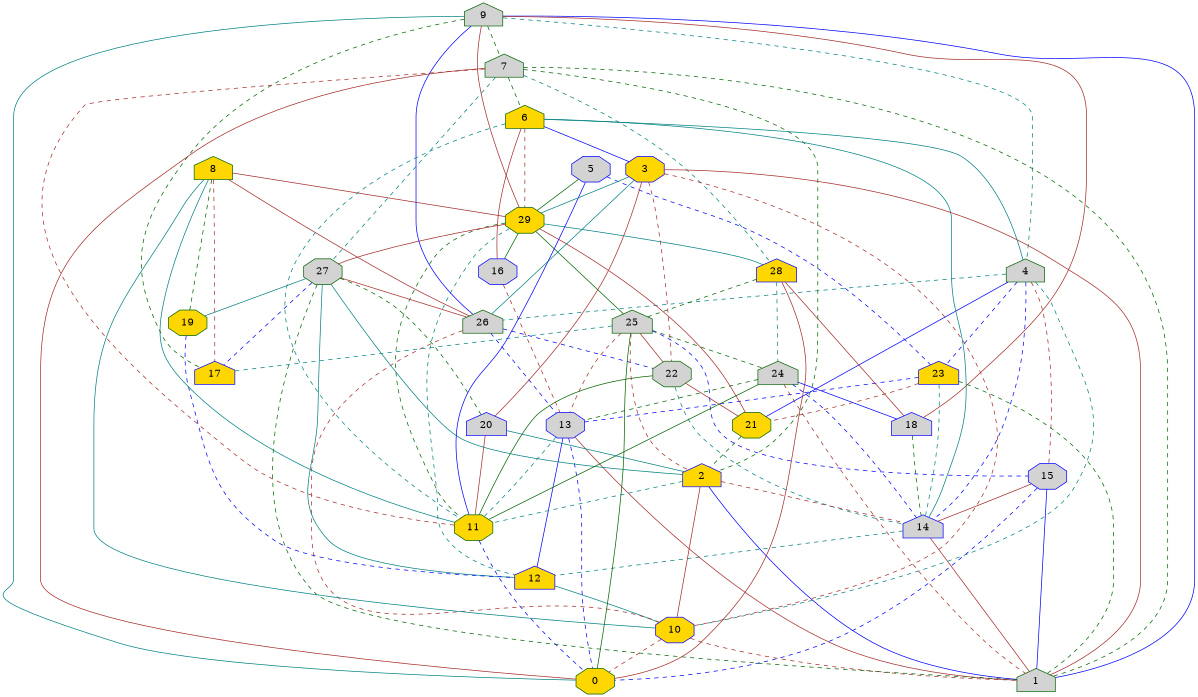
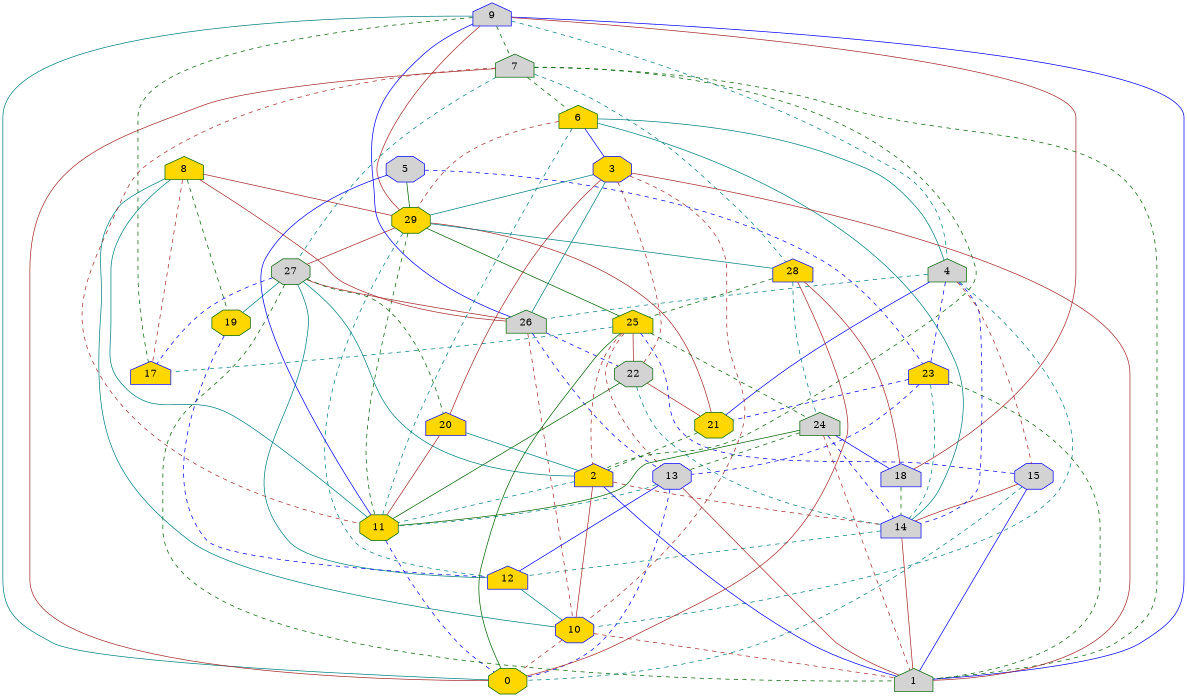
  digraph {
    node [color=darkgreen fillcolor=lightgrey shape=house style=filled]
    edge [color=brown dir=none style=dashed]
    14 [color=blue]
    12 [color=blue fillcolor=gold]
    1
    10 [color=blue fillcolor=gold shape=octagon]
    26
    22 [shape=octagon]
    13 [color=blue shape=octagon]
    15 [color=blue shape=octagon]
    21 [fillcolor=gold shape=octagon]
    11 [fillcolor=gold shape=octagon]
    0 [fillcolor=gold shape=octagon]
    4
    23 [color=blue fillcolor=gold]
    2 [color=blue fillcolor=gold]
    29 [fillcolor=gold shape=octagon]
    28 [color=blue fillcolor=gold]
    27 [shape=octagon]
-   16 [color=blue shape=octagon]
-   25
+   25 [fillcolor=gold]
    24
    18 [color=blue]
    19 [fillcolor=gold shape=octagon]
-   20 [color=blue]
+   20 [color=blue fillcolor=gold]
    17 [color=blue fillcolor=gold]
    8 [fillcolor=gold]
-   9
+   9 [color=blue]
    7
    6 [fillcolor=gold]
    5 [color=blue shape=octagon]
    3 [color=blue fillcolor=gold shape=octagon]
    subgraph sub_1 {
      14
      12
      1
      10
      26
      22
      13
      15
      21
      11
      0
      4
      23
      2
      29
      28
      27
-     16
      25
      24
      18
      19
      20
      17
      8
      9
      7
      6
      5
      3
    }
    14 -> 12 [color=teal]
    14 -> 1 [style=solid]
    12 -> 10 [color=teal style=solid]
    10 -> 1
    10 -> 0
    26 -> 10
    26 -> 22 [color=blue]
    26 -> 13 [color=blue]
    22 -> 14 [color=teal]
    22 -> 21 [style=solid]
    22 -> 11 [color=darkgreen style=solid]
    13 -> 12 [color=blue style=solid]
    13 -> 1 [style=solid]
    13 -> 11 [color=teal]
    13 -> 0 [color=blue]
    15 -> 14 [style=solid]
    15 -> 1 [color=blue style=solid]
-   15 -> 0 [color=blue]
+   15 -> 0 [color=teal]
    21 -> 2 [color=darkgreen]
    11 -> 0 [color=blue]
    4 -> 14 [color=blue]
    4 -> 10 [color=teal]
    4 -> 26 [color=teal]
    4 -> 15
    4 -> 21 [color=blue style=solid]
    4 -> 23 [color=blue]
    23 -> 14 [color=teal]
    23 -> 1 [color=darkgreen]
    23 -> 13 [color=blue]
-   23 -> 21
+   23 -> 21 [color=blue]
    2 -> 14
    2 -> 1 [color=blue style=solid]
    2 -> 10 [style=solid]
    2 -> 11 [color=teal]
    29 -> 12 [color=teal]
    29 -> 21 [style=solid]
    29 -> 11 [color=darkgreen]
    29 -> 28 [color=teal style=solid]
    29 -> 27 [style=solid]
-   29 -> 16 [color=darkgreen style=solid]
    29 -> 25 [color=darkgreen style=solid]
    28 -> 0 [style=solid]
    28 -> 25 [color=darkgreen]
    28 -> 24 [color=teal]
    28 -> 18 [style=solid]
    27 -> 12 [color=teal style=solid]
    27 -> 1 [color=darkgreen]
    27 -> 26 [style=solid]
    27 -> 2 [color=teal style=solid]
    27 -> 19 [color=teal style=solid]
    27 -> 20 [color=darkgreen]
    27 -> 17 [color=blue]
-   16 -> 13
    25 -> 22 [style=solid]
    25 -> 13
    25 -> 15 [color=blue]
    25 -> 0 [color=darkgreen style=solid]
    25 -> 2
    25 -> 24 [color=darkgreen]
    25 -> 17 [color=teal]
    24 -> 14 [color=blue]
    24 -> 1
    24 -> 13 [color=darkgreen]
    24 -> 11 [color=darkgreen style=solid]
    24 -> 18 [color=blue style=solid]
    18 -> 14 [color=darkgreen]
    19 -> 12 [color=blue]
    20 -> 11 [style=solid]
    20 -> 2 [color=teal style=solid]
    8 -> 10 [color=teal style=solid]
    8 -> 26 [style=solid]
    8 -> 11 [color=teal style=solid]
    8 -> 29 [style=solid]
    8 -> 19 [color=darkgreen]
    8 -> 17
    9 -> 1 [color=blue style=solid]
    9 -> 26 [color=blue style=solid]
    9 -> 0 [color=teal style=solid]
    9 -> 4 [color=teal]
    9 -> 29 [style=solid]
    9 -> 18 [style=solid]
    9 -> 17 [color=darkgreen]
    9 -> 7 [color=darkgreen]
    7 -> 1 [color=darkgreen]
    7 -> 11
    7 -> 0 [style=solid]
    7 -> 2 [color=darkgreen]
    7 -> 28 [color=teal]
    7 -> 27 [color=teal]
    7 -> 6 [color=darkgreen]
    6 -> 14 [color=teal style=solid]
    6 -> 11 [color=teal]
    6 -> 4 [color=teal style=solid]
    6 -> 29
-   6 -> 16 [style=solid]
    6 -> 3 [color=blue style=solid]
    5 -> 11 [color=blue style=solid]
    5 -> 23 [color=blue]
    5 -> 29 [color=darkgreen style=solid]
    3 -> 1 [style=solid]
    3 -> 10
    3 -> 26 [color=teal style=solid]
    3 -> 22
    3 -> 29 [color=teal style=solid]
    3 -> 20 [style=solid]
  }
